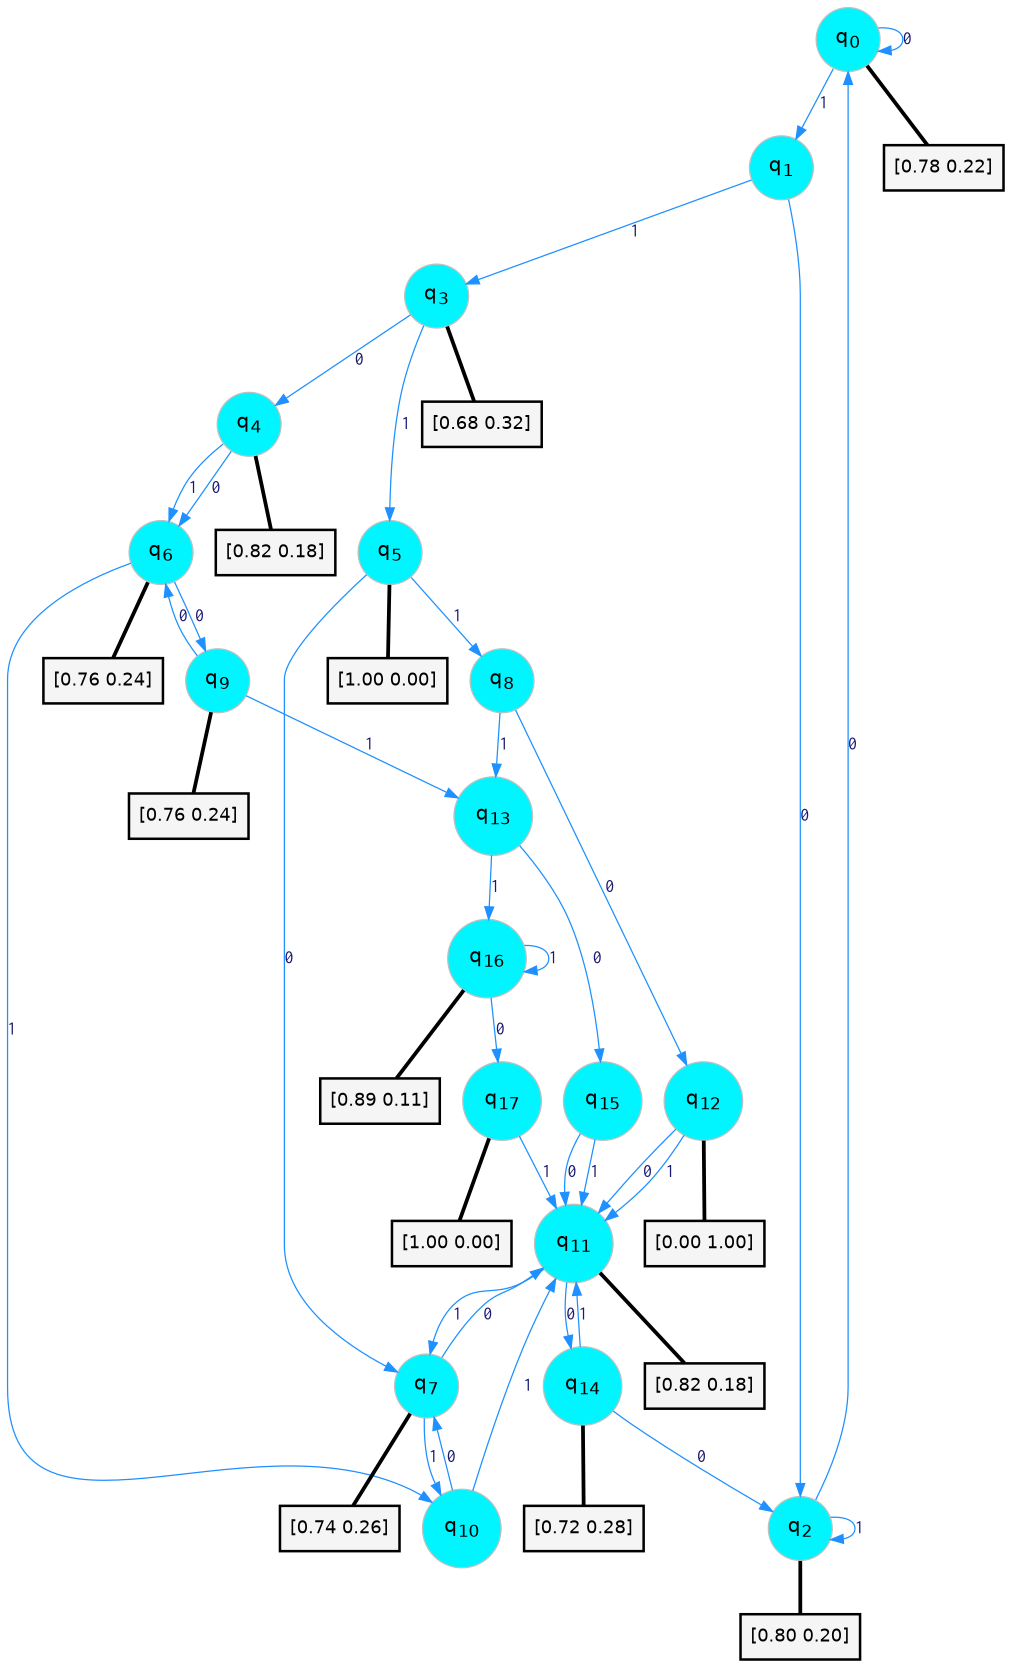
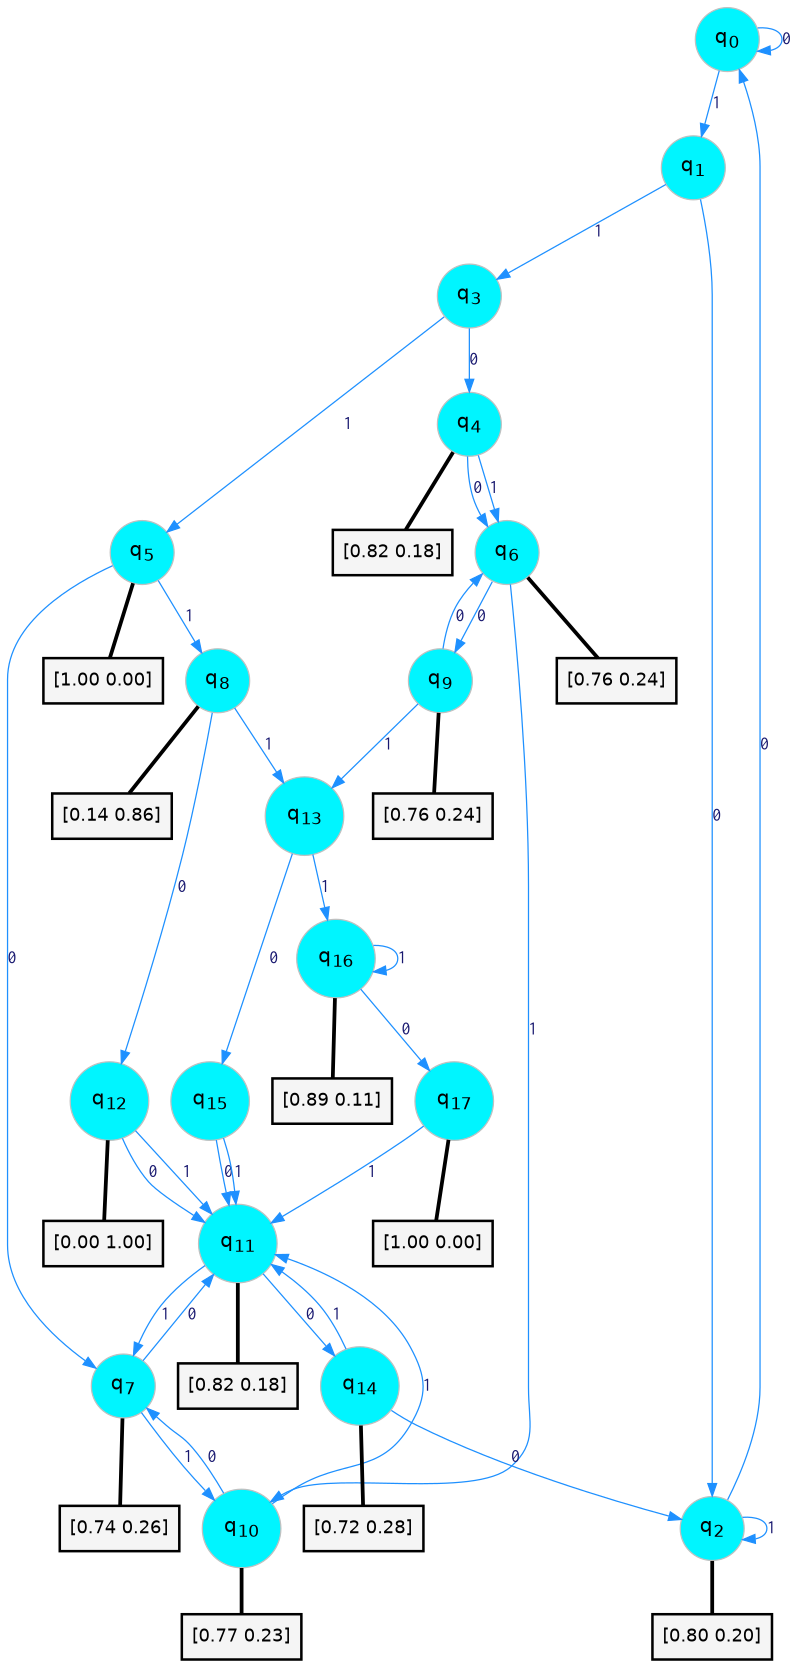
  digraph {
    rankdir=TD
    node [color=gray fillcolor=turquoise1 fontcolor=black fontname=Helvetica fontsize=16 fontweight=bold shape=circle style=filled]
    edge [arrowsize=1 color=dodgerblue1 fontcolor=midnightblue fontname=courier fontweight=bold penwidth=1 style=solid weight=20]
    n1 [label=<q<SUB>0</SUB>>]
    n2 [label=<q<SUB>1</SUB>>]
-   n3 [color=black fillcolor=whitesmoke fontsize=14 label="[0.78 0.22]" penwidth=2 shape=box]
    n4 [label=<q<SUB>2</SUB>>]
    n5 [label=<q<SUB>3</SUB>>]
    n6 [color=black fillcolor=whitesmoke fontsize=14 label="[0.80 0.20]" penwidth=2 shape=box]
    n7 [label=<q<SUB>4</SUB>>]
    n8 [label=<q<SUB>5</SUB>>]
-   n9 [color=black fillcolor=whitesmoke fontsize=14 label="[0.68 0.32]" penwidth=2 shape=box]
    n10 [label=<q<SUB>6</SUB>>]
    n11 [color=black fillcolor=whitesmoke fontsize=14 label="[0.82 0.18]" penwidth=2 shape=box]
    n12 [label=<q<SUB>7</SUB>>]
    n13 [label=<q<SUB>8</SUB>>]
    n14 [color=black fillcolor=whitesmoke fontsize=14 label="[1.00 0.00]" penwidth=2 shape=box]
    n15 [label=<q<SUB>9</SUB>>]
    n16 [label=<q<SUB>10</SUB>>]
    n17 [color=black fillcolor=whitesmoke fontsize=14 label="[0.76 0.24]" penwidth=2 shape=box]
    n18 [label=<q<SUB>11</SUB>>]
    n19 [color=black fillcolor=whitesmoke fontsize=14 label="[0.74 0.26]" penwidth=2 shape=box]
    n20 [label=<q<SUB>12</SUB>>]
    n21 [label=<q<SUB>13</SUB>>]
+   n22 [color=black fillcolor=whitesmoke fontsize=14 label="[0.14 0.86]" penwidth=2 shape=box]
    n23 [color=black fillcolor=whitesmoke fontsize=14 label="[0.76 0.24]" penwidth=2 shape=box]
+   n24 [color=black fillcolor=whitesmoke fontsize=14 label="[0.77 0.23]" penwidth=2 shape=box]
    n25 [label=<q<SUB>14</SUB>>]
    n26 [color=black fillcolor=whitesmoke fontsize=14 label="[0.82 0.18]" penwidth=2 shape=box]
    n27 [color=black fillcolor=whitesmoke fontsize=14 label="[0.00 1.00]" penwidth=2 shape=box]
    n28 [label=<q<SUB>15</SUB>>]
    n29 [label=<q<SUB>16</SUB>>]
    n30 [color=black fillcolor=whitesmoke fontsize=14 label="[0.72 0.28]" penwidth=2 shape=box]
    n31 [label=<q<SUB>17</SUB>>]
    n32 [color=black fillcolor=whitesmoke fontsize=14 label="[0.89 0.11]" penwidth=2 shape=box]
    n33 [color=black fillcolor=whitesmoke fontsize=14 label="[1.00 0.00]" penwidth=2 shape=box]
    n1 -> n1 [label=0]
    n1 -> n2 [label=1]
-   n1 -> n3 [arrowhead=none color=black penwidth=3]
    n2 -> n4 [label=0]
    n2 -> n5 [label=1]
    n4 -> n1 [label=0]
    n4 -> n4 [label=1]
    n4 -> n6 [arrowhead=none color=black penwidth=3]
    n5 -> n7 [label=0]
    n5 -> n8 [label=1]
-   n5 -> n9 [arrowhead=none color=black penwidth=3]
    n7 -> n10 [label=0]
    n7 -> n10 [label=1]
    n7 -> n11 [arrowhead=none color=black penwidth=3]
    n8 -> n12 [label=0]
    n8 -> n13 [label=1]
    n8 -> n14 [arrowhead=none color=black penwidth=3]
    n10 -> n15 [label=0]
    n10 -> n16 [label=1]
    n10 -> n17 [arrowhead=none color=black penwidth=3]
    n12 -> n16 [label=1]
    n12 -> n18 [label=0]
    n12 -> n19 [arrowhead=none color=black penwidth=3]
    n13 -> n20 [label=0]
    n13 -> n21 [label=1]
+   n13 -> n22 [arrowhead=none color=black penwidth=3]
    n15 -> n10 [label=0]
    n15 -> n21 [label=1]
    n15 -> n23 [arrowhead=none color=black penwidth=3]
    n16 -> n12 [label=0]
    n16 -> n18 [label=1]
+   n16 -> n24 [arrowhead=none color=black penwidth=3]
    n18 -> n12 [label=1]
    n18 -> n25 [label=0]
    n18 -> n26 [arrowhead=none color=black penwidth=3]
    n20 -> n18 [label=0]
    n20 -> n18 [label=1]
    n20 -> n27 [arrowhead=none color=black penwidth=3]
    n21 -> n28 [label=0]
    n21 -> n29 [label=1]
    n25 -> n4 [label=0]
    n25 -> n18 [label=1]
    n25 -> n30 [arrowhead=none color=black penwidth=3]
    n28 -> n18 [label=0]
    n28 -> n18 [label=1]
    n29 -> n29 [label=1]
    n29 -> n31 [label=0]
    n29 -> n32 [arrowhead=none color=black penwidth=3]
    n31 -> n18 [label=1]
    n31 -> n33 [arrowhead=none color=black penwidth=3]
  }
